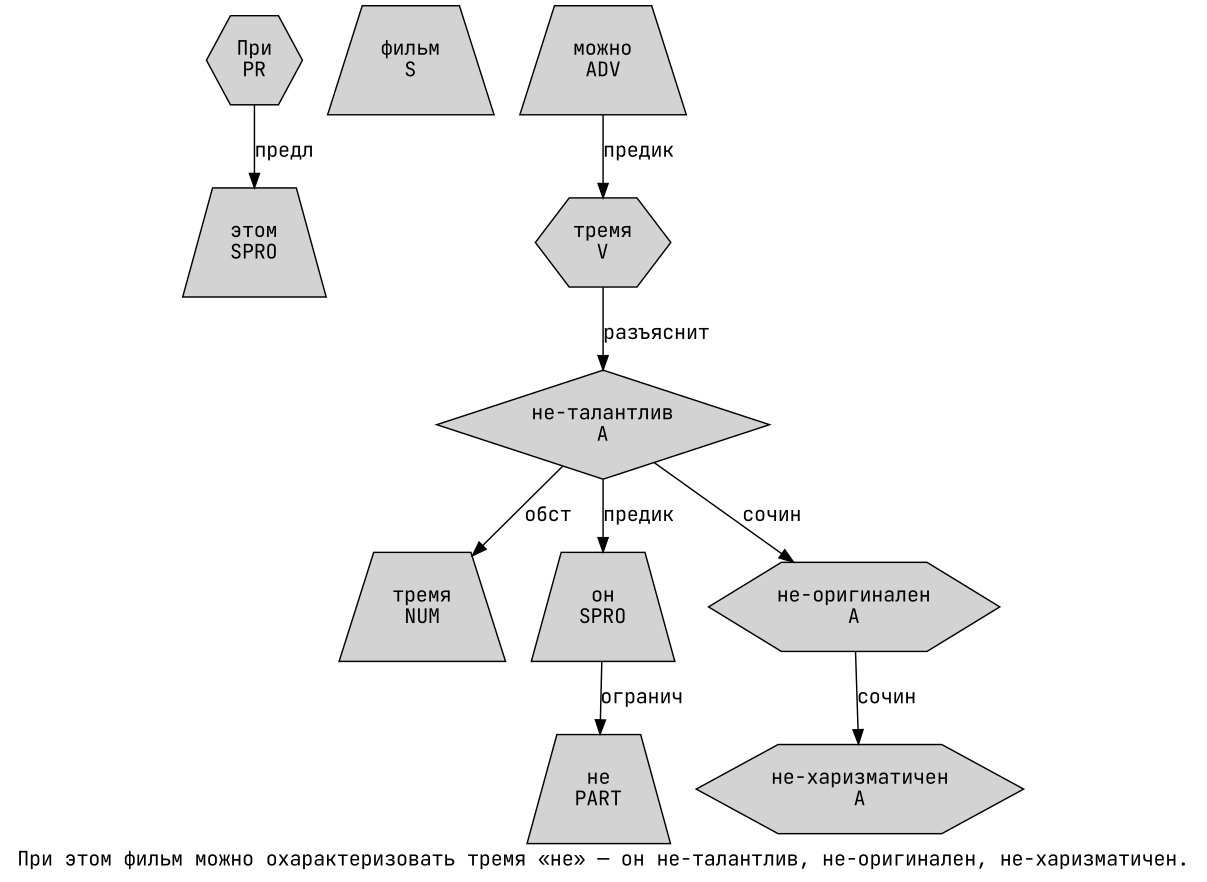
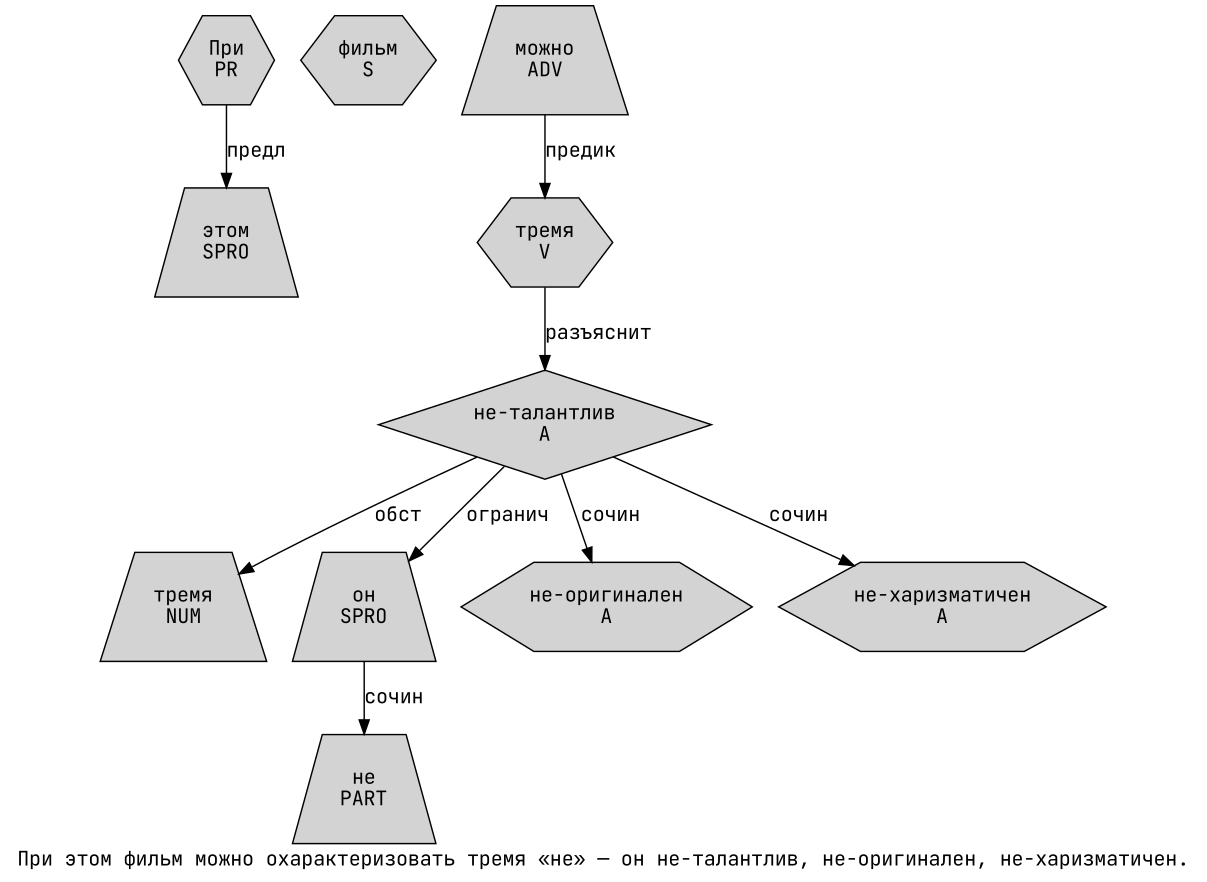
  digraph {
    fontname="JetBrains Mono"
    label="При этом фильм можно охарактеризовать тремя «не» — он не-талантлив, не-оригинален, не-харизматичен."
    node [fillcolor=lightgray fontname="JetBrains Mono" penwidth=1 shape=trapezium style=filled]
    edge [fontname="JetBrains Mono"]
    n1 [label="При\nPR" shape=hexagon]
    n2 [label="этом\nSPRO"]
-   n3 [label="фильм\nS"]
+   n3 [label="фильм\nS" shape=hexagon]
    n4 [label="можно\nADV"]
    n5 [label="тремя\nV" shape=hexagon]
    n6 [label="не-талантлив\nA" shape=diamond]
    n7 [label="тремя\nNUM"]
    n8 [label="он\nSPRO"]
    n9 [label="не-оригинален\nA" shape=hexagon]
    n10 [label="не\nPART"]
    n11 [label="не-харизматичен\nA" shape=hexagon]
    n1 -> n2 [label="предл"]
    n4 -> n5 [label="предик"]
    n5 -> n6 [label="разъяснит"]
    n6 -> n7 [label="обст"]
-   n6 -> n8 [label="предик"]
+   n6 -> n8 [label="огранич"]
    n6 -> n9 [label="сочин"]
-   n8 -> n10 [label="огранич"]
-   n9 -> n11 [label="сочин"]
+   n8 -> n10 [label="сочин"]
+   n6 -> n11 [label="сочин"]
  }
